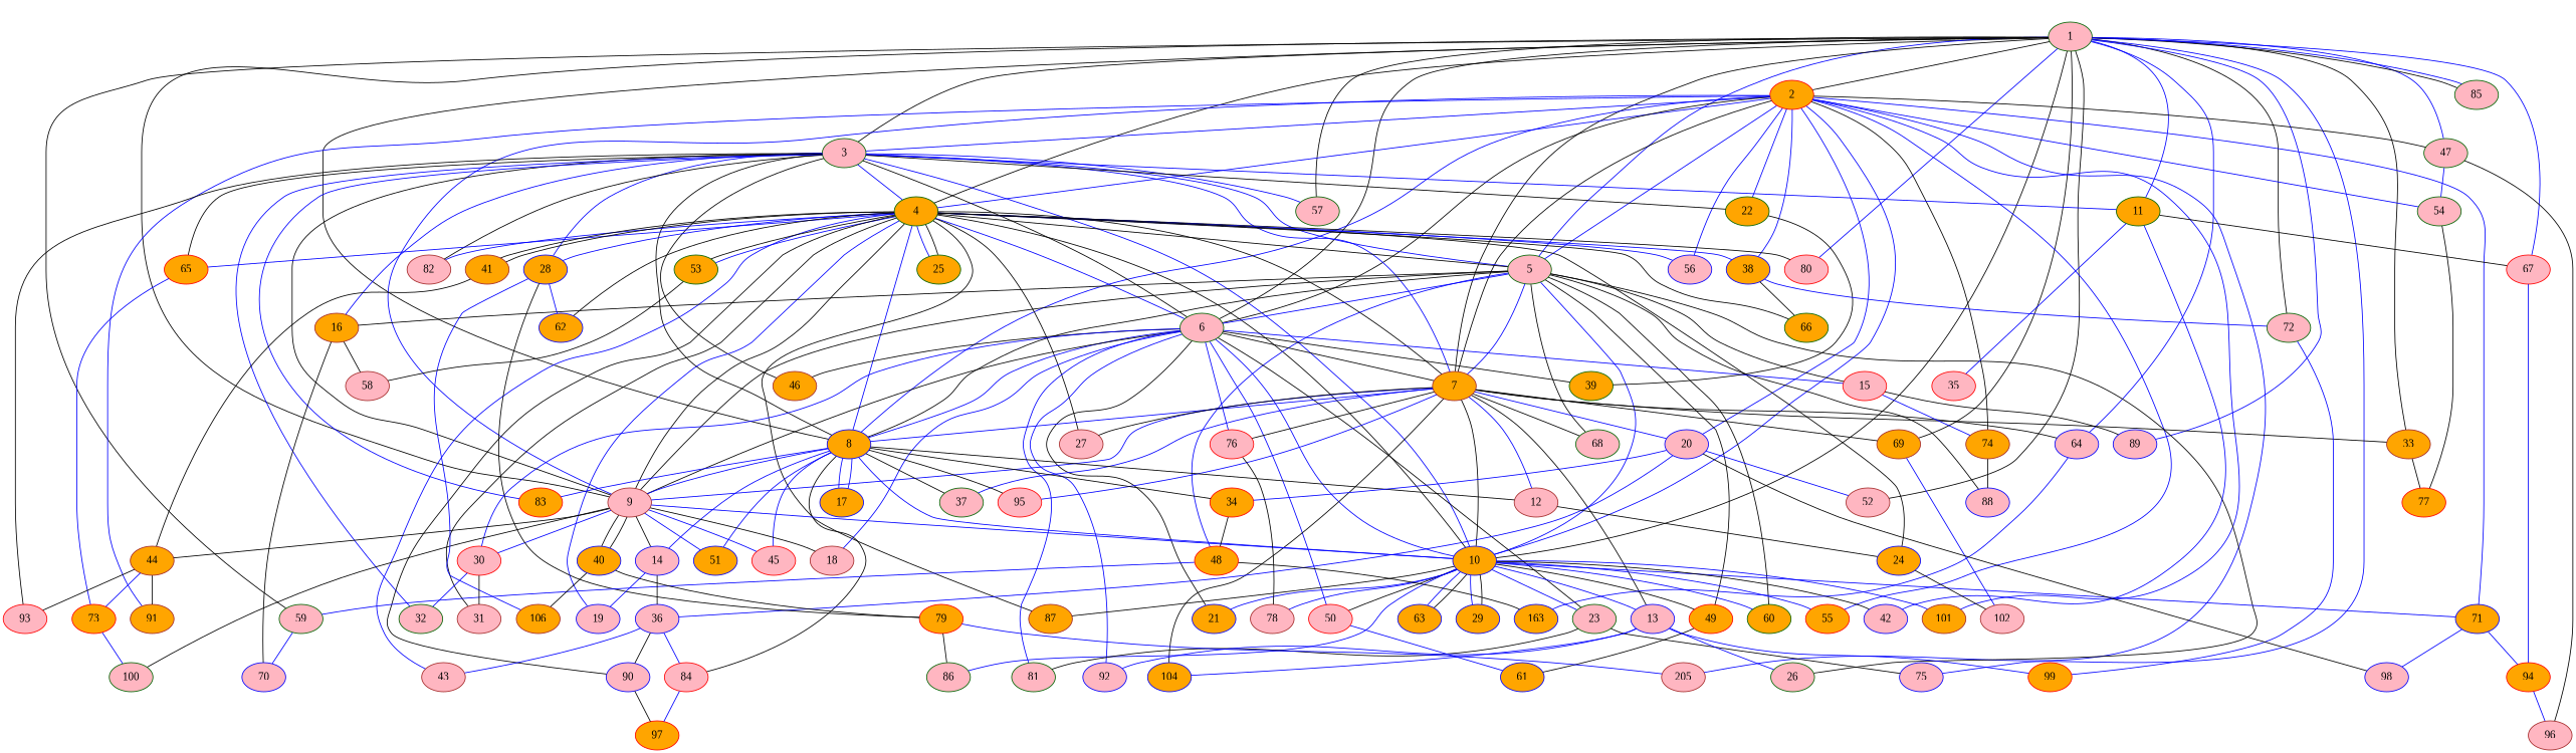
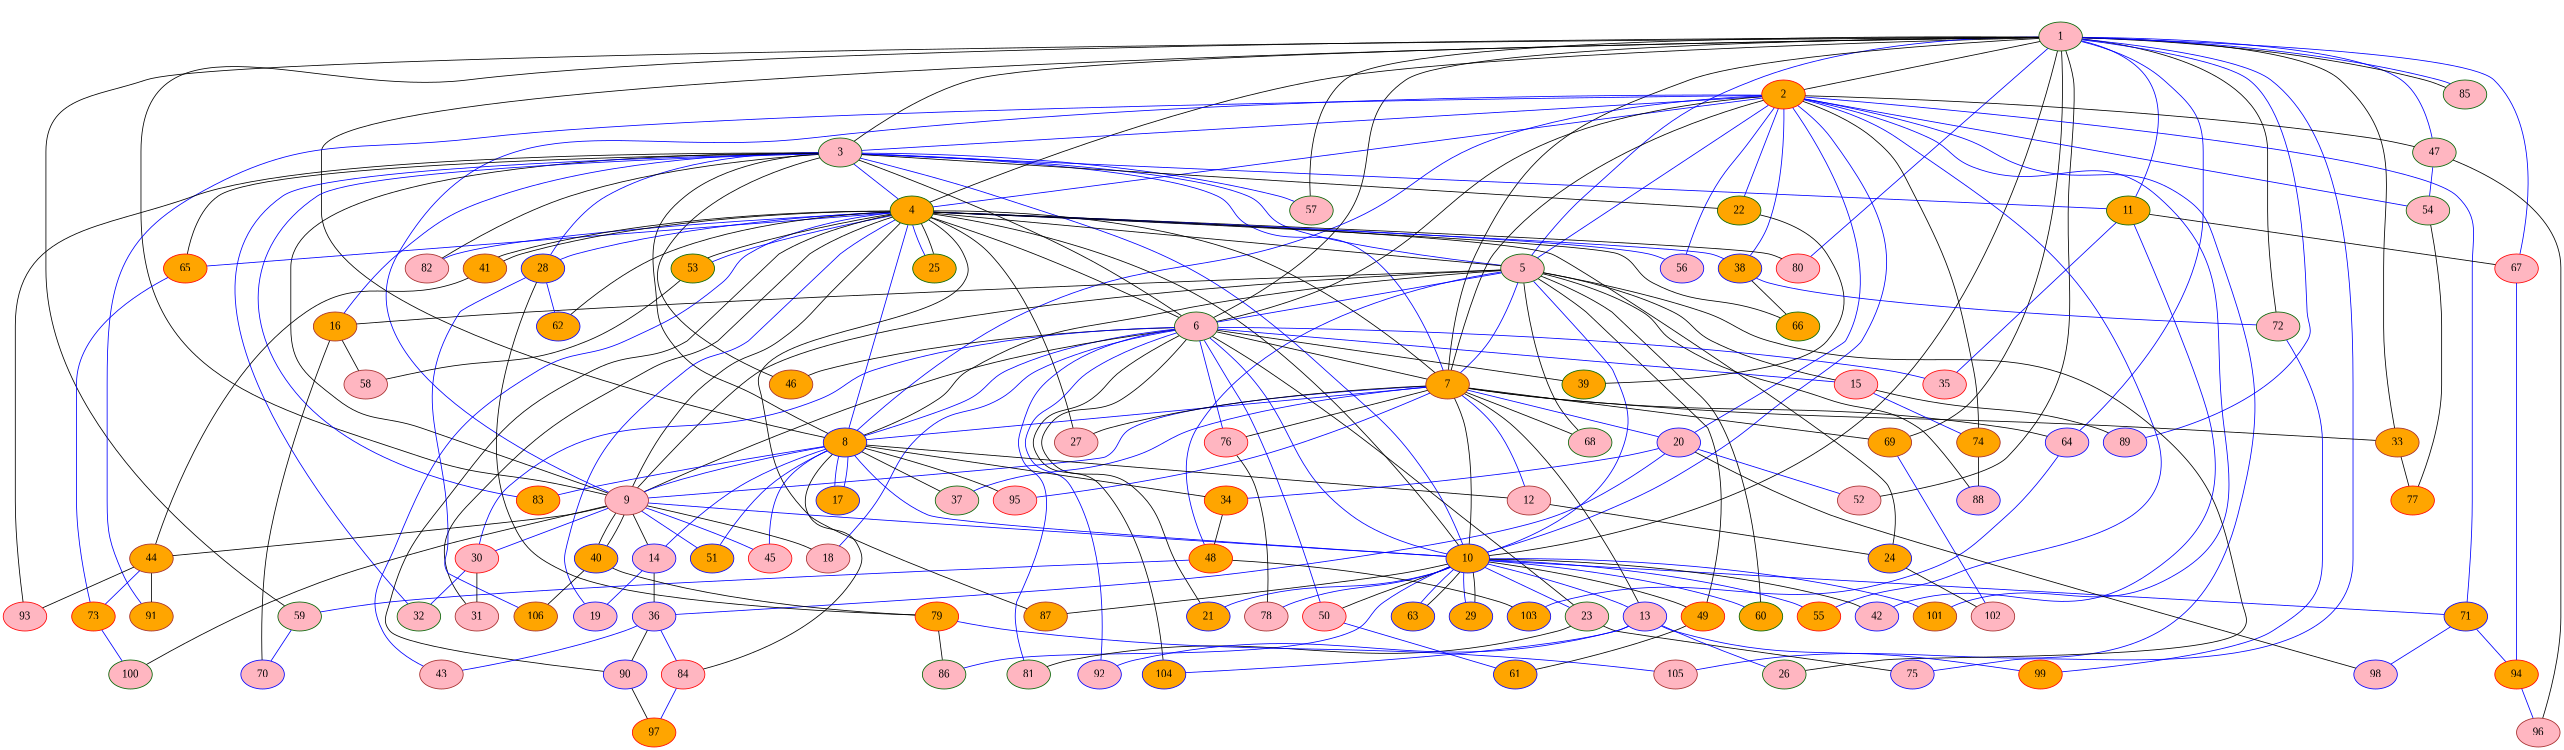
  graph {
    fontname="Liberation Serif"
    node [color=blue fillcolor=lightpink fontname="Liberation Serif" style=filled]
    edge [color=blue fontname="Liberation Serif"]
    1 [color=darkgreen]
    2 [color=red fillcolor=orange]
    3 [color=darkgreen]
    4 [color=darkgreen fillcolor=orange]
    5 [color=darkgreen]
    6 [color=darkgreen]
    7 [color=brown fillcolor=orange]
    8 [fillcolor=orange]
    9 [color=brown]
    10 [fillcolor=orange]
    11 [color=darkgreen fillcolor=orange]
    33 [color=brown fillcolor=orange]
    47 [color=darkgreen]
    52 [color=brown]
    57 [color=darkgreen]
    59 [color=darkgreen]
    64
    67 [color=red]
    69 [color=brown fillcolor=orange]
    72 [color=darkgreen]
    75
    80 [color=red]
    85 [color=darkgreen]
    89
    20
    22 [color=darkgreen fillcolor=orange]
    38 [fillcolor=orange]
    54 [color=darkgreen]
    55 [color=red fillcolor=orange]
    56
    71 [fillcolor=orange]
    74 [color=brown fillcolor=orange]
    91 [color=brown fillcolor=orange]
    101 [color=brown fillcolor=orange]
-   105 [color=brown label=205]
+   105 [color=brown]
    16 [color=brown fillcolor=orange]
    28 [fillcolor=orange]
    32 [color=darkgreen]
    46 [color=brown fillcolor=orange]
    65 [color=red fillcolor=orange]
    82 [color=brown]
    83 [color=red fillcolor=orange]
    93 [color=red]
    19
    24 [fillcolor=orange]
    25 [color=darkgreen fillcolor=orange]
    27 [color=brown]
    31 [color=brown]
    41 [color=brown fillcolor=orange]
    43 [color=brown]
    53 [color=darkgreen fillcolor=orange]
    62 [fillcolor=orange]
    66 [color=darkgreen fillcolor=orange]
    87 [color=brown fillcolor=orange]
    90
    15 [color=red]
    26 [color=darkgreen]
    48 [color=red fillcolor=orange]
    49 [color=red fillcolor=orange]
    60 [color=darkgreen fillcolor=orange]
    68 [color=darkgreen]
    88
    18 [color=brown]
    21 [fillcolor=orange]
    23 [color=darkgreen]
    30 [color=red]
    35 [color=red]
    39 [color=darkgreen fillcolor=orange]
    50 [color=red]
    76 [color=red]
    81 [color=darkgreen]
    92
    104 [fillcolor=orange]
    12 [color=brown]
    13
    37 [color=darkgreen]
    95 [color=red]
    14
    17 [fillcolor=orange]
    34 [color=red fillcolor=orange]
    45 [color=red]
    51 [fillcolor=orange]
    84 [color=red]
    40 [fillcolor=orange]
    44 [color=brown fillcolor=orange]
    100 [color=darkgreen]
    29 [fillcolor=orange]
    42
    63 [fillcolor=orange]
    78 [color=brown]
    86 [color=darkgreen]
    77 [color=red fillcolor=orange]
    96 [color=brown]
    70
-   103 [fillcolor=orange label=163]
+   103 [fillcolor=orange]
    94 [color=red fillcolor=orange]
    102 [color=brown]
    99 [color=red fillcolor=orange]
    36
    98
    58 [color=brown]
    79 [color=red fillcolor=orange]
    106 [color=brown fillcolor=orange]
    73 [color=red fillcolor=orange]
    97 [color=red fillcolor=orange]
    61 [fillcolor=orange]
    1 -- 2 [color=black]
    1 -- 3 [color=black]
    1 -- 4 [color=black]
    1 -- 5
    1 -- 6 [color=black]
    1 -- 7 [color=black]
    1 -- 8 [color=black]
    1 -- 9 [color=black]
    1 -- 10 [color=black]
    1 -- 11
    1 -- 33 [color=black]
    1 -- 47
    1 -- 52 [color=black]
    1 -- 57 [color=black]
    1 -- 59 [color=black]
    1 -- 64
    1 -- 67
    1 -- 69 [color=black]
    1 -- 72 [color=black]
    1 -- 75
    1 -- 80
    1 -- 85 [color=black]
    1 -- 85
    1 -- 89
    2 -- 3
    2 -- 4
    2 -- 5
    2 -- 6 [color=black]
    2 -- 7 [color=black]
    2 -- 8
    2 -- 9
    2 -- 10
    2 -- 47 [color=black]
    2 -- 20
    2 -- 22
    2 -- 38
    2 -- 54
    2 -- 55
    2 -- 56
    2 -- 71
    2 -- 74 [color=black]
    2 -- 91
    2 -- 101
    2 -- 105
    3 -- 4
    3 -- 5
    3 -- 6 [color=black]
    3 -- 7
    3 -- 8 [color=black]
    3 -- 9 [color=black]
    3 -- 10
    3 -- 11
    3 -- 57
    3 -- 22 [color=black]
    3 -- 16
    3 -- 28
    3 -- 32
    3 -- 46 [color=black]
    3 -- 65 [color=black]
    3 -- 82 [color=black]
    3 -- 83
    3 -- 93 [color=black]
    4 -- 5 [color=black]
-   4 -- 6
+   4 -- 6 [color=black]
    4 -- 7 [color=black]
    4 -- 8
    4 -- 9 [color=black]
    4 -- 10 [color=black]
    4 -- 80 [color=black]
    4 -- 38
    4 -- 56
    4 -- 28
    4 -- 65
    4 -- 82
    4 -- 19
    4 -- 24 [color=black]
    4 -- 25
    4 -- 25 [color=black]
    4 -- 27 [color=black]
    4 -- 31 [color=black]
    4 -- 41 [color=black]
    4 -- 41 [color=black]
    4 -- 43
    4 -- 53 [color=black]
    4 -- 53
    4 -- 62 [color=black]
    4 -- 66 [color=black]
    4 -- 87 [color=black]
    4 -- 90 [color=black]
    5 -- 6
    5 -- 7
    5 -- 8 [color=black]
    5 -- 9 [color=black]
    5 -- 10
    5 -- 16 [color=black]
    5 -- 15 [color=black]
    5 -- 26 [color=black]
    5 -- 48
    5 -- 49 [color=black]
    5 -- 60 [color=black]
    5 -- 68 [color=black]
    5 -- 88 [color=black]
    6 -- 7 [color=black]
    6 -- 8
    6 -- 9 [color=black]
    6 -- 10
    6 -- 46 [color=black]
    6 -- 15
    6 -- 18
    6 -- 21 [color=black]
    6 -- 23 [color=black]
    6 -- 30
+   6 -- 35
    6 -- 39 [color=black]
    6 -- 50
    6 -- 76
    6 -- 81
    6 -- 92
-   7 -- 104 [color=black]
+   6 -- 104 [color=black]
    7 -- 8
    7 -- 9
    7 -- 10 [color=black]
    7 -- 33 [color=black]
    7 -- 64 [color=black]
    7 -- 69 [color=black]
    7 -- 20
    7 -- 27 [color=black]
    7 -- 68 [color=black]
    7 -- 76 [color=black]
    7 -- 12
    7 -- 13 [color=black]
    7 -- 37
    7 -- 95
    8 -- 9
    8 -- 10
    8 -- 83
    8 -- 12 [color=black]
    8 -- 37 [color=black]
    8 -- 95 [color=black]
    8 -- 14
    8 -- 17
    8 -- 17
    8 -- 34 [color=black]
    8 -- 45
    8 -- 51
    8 -- 84 [color=black]
    9 -- 10
    9 -- 18 [color=black]
    9 -- 30
    9 -- 14 [color=black]
    9 -- 45
    9 -- 51
    9 -- 40 [color=black]
    9 -- 40 [color=black]
    9 -- 44 [color=black]
    9 -- 100 [color=black]
    10 -- 55
    10 -- 71
    10 -- 101
    10 -- 87 [color=black]
    10 -- 49 [color=black]
    10 -- 60
    10 -- 21
    10 -- 23
    10 -- 50 [color=black]
    10 -- 13
    10 -- 29
    10 -- 29 [color=black]
    10 -- 42 [color=black]
    10 -- 63
    10 -- 63 [color=black]
    10 -- 78
    10 -- 86
    11 -- 67 [color=black]
    11 -- 35
    11 -- 42
    33 -- 77 [color=black]
    47 -- 54
    47 -- 96 [color=black]
    59 -- 70
    64 -- 103
    67 -- 94
    69 -- 102
    72 -- 99
    20 -- 52
    20 -- 34
    20 -- 36
    20 -- 98 [color=black]
    22 -- 39 [color=black]
    38 -- 72
    38 -- 66 [color=black]
    54 -- 77 [color=black]
    71 -- 94
    71 -- 98
    74 -- 88 [color=black]
    16 -- 70 [color=black]
    16 -- 58 [color=black]
    28 -- 62
    28 -- 79 [color=black]
    28 -- 106
    65 -- 73
    24 -- 102 [color=black]
    41 -- 44 [color=black]
    53 -- 58 [color=black]
    90 -- 97 [color=black]
    15 -- 89 [color=black]
    15 -- 74
    48 -- 59
    48 -- 103 [color=black]
    49 -- 61 [color=black]
    23 -- 75 [color=black]
    23 -- 81 [color=black]
    30 -- 32
    30 -- 31 [color=black]
    50 -- 61
    76 -- 78 [color=black]
    12 -- 24 [color=black]
    13 -- 26
    13 -- 92
    13 -- 104
    13 -- 99
    14 -- 19
    14 -- 36 [color=black]
    34 -- 48 [color=black]
    84 -- 97
    40 -- 79 [color=black]
    40 -- 106 [color=black]
    44 -- 91 [color=black]
    44 -- 93 [color=black]
    44 -- 73
    94 -- 96
    36 -- 43
    36 -- 90 [color=black]
    36 -- 84
    79 -- 105
    79 -- 86 [color=black]
    73 -- 100
  }
